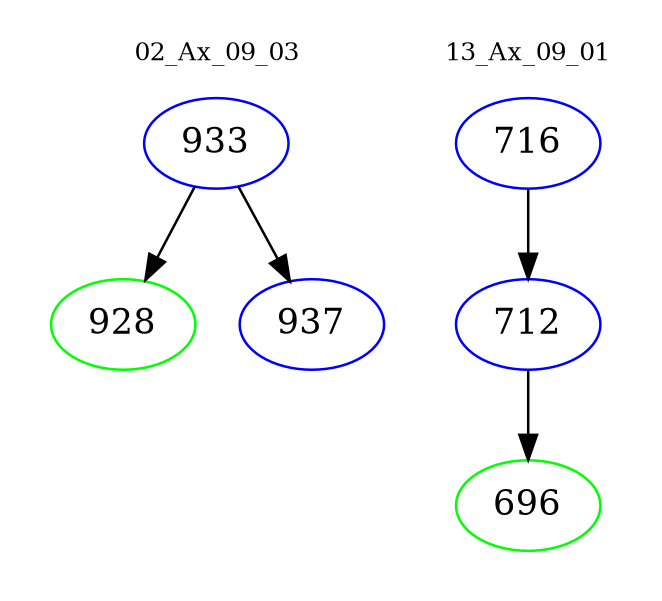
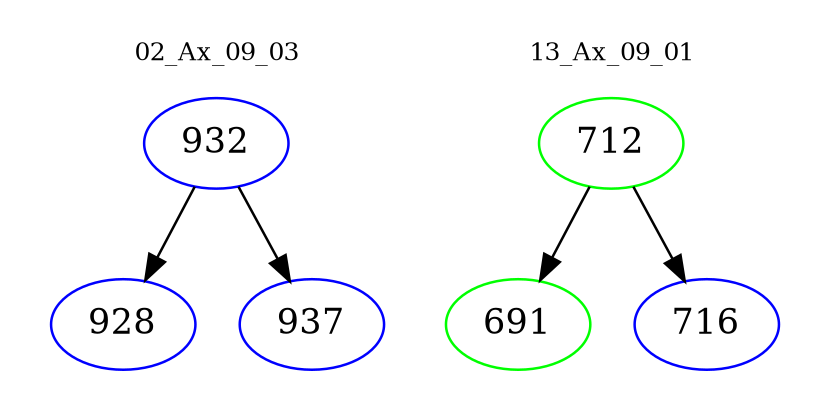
  digraph {
    node [color=blue]
    edge [color=black]
-   n1 [label=933]
-   n2 [color=green label=928]
+   n1 [label=932]
+   n2 [label=928]
    n3 [label=937]
-   n4 [label=712]
-   n5 [color=green label=696]
+   n4 [color=green label=712]
+   n5 [color=green label=691]
    n6 [label=716]
    subgraph cluster_1 {
      color=white
      fontsize=10
      label="02_Ax_09_03"
      n1
      n2
      n3
    }
    subgraph cluster_2 {
      color=white
      fontsize=10
      label="13_Ax_09_01"
      n4
      n5
      n6
    }
    n1 -> n2
    n1 -> n3
    n4 -> n5
-   n6 -> n4
+   n4 -> n6
  }
